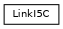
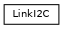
  digraph {
    rankdir=TB
-   n1 [color=black fillcolor=white fontname=Helvetica fontsize=10 height=0.2 label=LinkI5C shape=record style=filled width=0.4]
+   n1 [color=black fillcolor=white fontname=Helvetica fontsize=10 height=0.2 label=LinkI2C shape=record style=filled width=0.4]
  }
